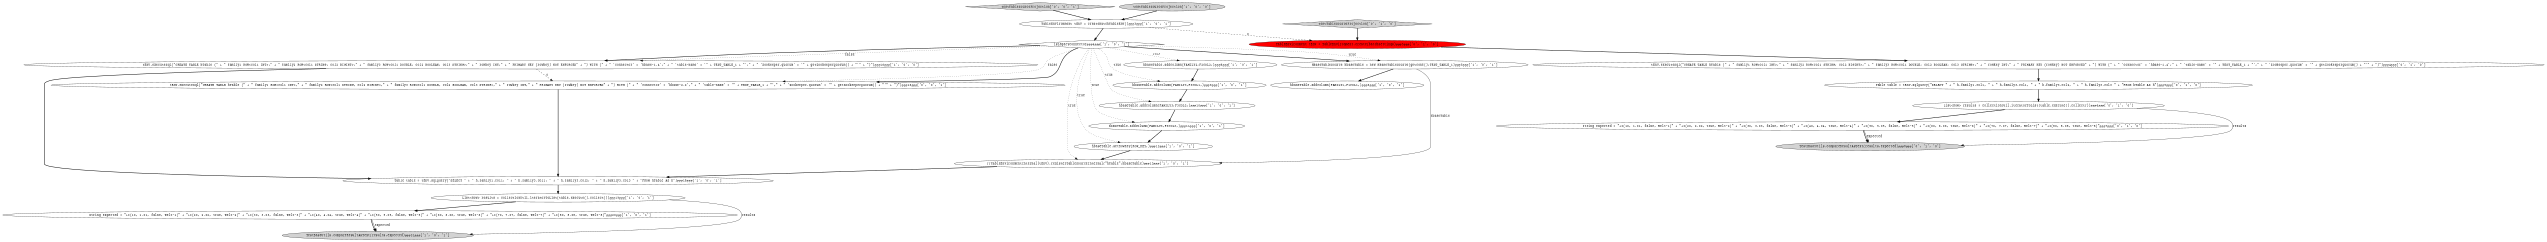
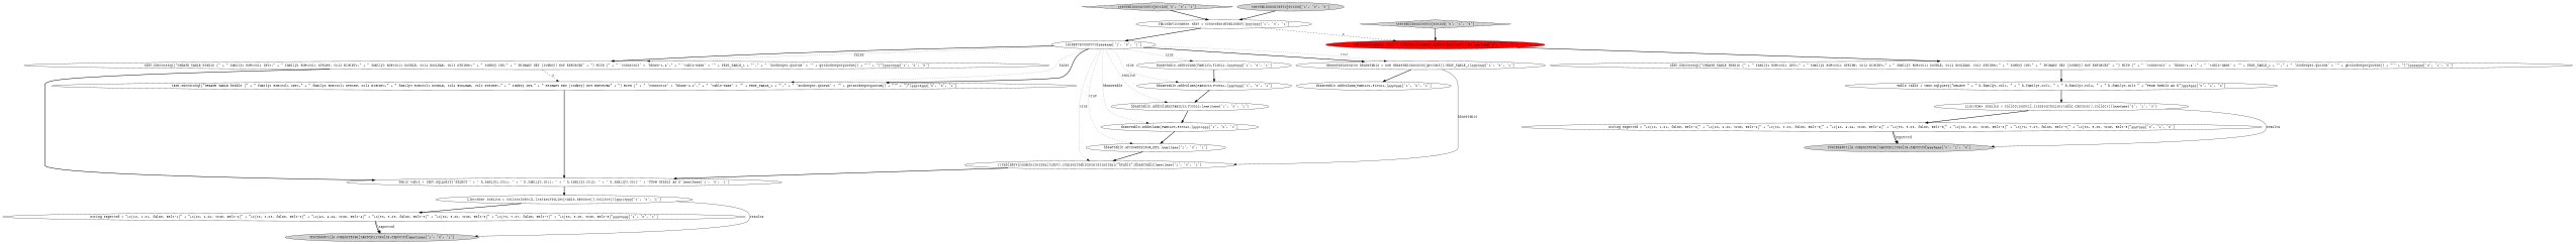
  digraph {
    fontname="Courier Prime"
    node [fillcolor=white fontname="Courier Prime" shape=ellipse style=filled]
    edge [fontname="Courier Prime" style=bold]
    n1 [label="List<Row> results = CollectionUtil.iteratorToList(table.execute().collect())@@@6@@@['0', '1', '0']"]
    n2 [fillcolor=lightgray label="TestBaseUtils.compareResultAsText(results,expected)@@@8@@@['0', '1', '0']"]
    n3 [label="String expected = \"+I(10, 1.01, false, Welt-1(\" + \"+I(20, 2.02, true, Welt-2(\" + \"+I(30, 3.03, false, Welt-3(\" + \"+I(40, 4.04, true, Welt-4(\" + \"+I(50, 5.05, false, Welt-5(\" + \"+I(60, 6.06, true, Welt-6(\" + \"+I(70, 7.07, false, Welt-7(\" + \"+I(80, 8.08, true, Welt-8(\"@@@7@@@['0', '1', '0']"]
    n4 [label="TableEnvironment tEnv = createBatchTableEnv()@@@3@@@['1', '0', '1']"]
    n5 [fillcolor=red label="TableEnvironment tEnv = TableEnvironment.create(batchSettings)@@@3@@@['0', '1', '0']"]
-   n6 [label="isLegacyConnector@@@4@@@['1', '0', '1']" shape=diamond]
+   n6 [label="isLegacyConnector@@@4@@@['1', '0', '1']"]
    n7 [label="tEnv.executeSql(\"CREATE TABLE hTable (\" + \" family1 ROW<col1 INT>,\" + \" family2 ROW<col1 STRING, col2 BIGINT>,\" + \" family3 ROW<col1 DOUBLE, col2 BOOLEAN, col3 STRING>,\" + \" rowkey INT,\" + \" PRIMARY KEY (rowkey) NOT ENFORCED\" + \") WITH (\" + \" 'connector' = 'hbase-1.4',\" + \" 'table-name' = '\" + TEST_TABLE_1 + \"',\" + \" 'zookeeper.quorum' = '\" + getZookeeperQuorum() + \"'\" + \")\")@@@4@@@['0', '1', '0']"]
    n8 [label="hbaseTable.addColumn(FAMILY2,F2COL2,)@@@8@@@['1', '0', '1']"]
    n9 [label="hbaseTable.addColumn(FAMILY3,F3COL1,)@@@9@@@['1', '0', '1']"]
    n10 [label="tEnv.executeSql(\"CREATE TABLE hTable (\" + \" family1 ROW<col1 INT>,\" + \" family2 ROW<col1 STRING, col2 BIGINT>,\" + \" family3 ROW<col1 DOUBLE, col2 BOOLEAN, col3 STRING>,\" + \" rowkey INT,\" + \" PRIMARY KEY (rowkey) NOT ENFORCED\" + \") WITH (\" + \" 'connector' = 'hbase-1.4',\" + \" 'table-name' = '\" + TEST_TABLE_1 + \"',\" + \" 'zookeeper.quorum' = '\" + getZookeeperQuorum() + \"'\" + \")\")@@@16@@@['1', '0', '0']"]
    n11 [label="tEnv.executeSql(\"CREATE TABLE hTable (\" + \" family1 ROW<col1 INT>,\" + \" family2 ROW<col1 STRING, col2 BIGINT>,\" + \" family3 ROW<col1 DOUBLE, col2 BOOLEAN, col3 STRING>,\" + \" rowkey INT,\" + \" PRIMARY KEY (rowkey) NOT ENFORCED\" + \") WITH (\" + \" 'connector' = 'hbase-2.2',\" + \" 'table-name' = '\" + TEST_TABLE_1 + \"',\" + \" 'zookeeper.quorum' = '\" + getZookeeperQuorum() + \"'\" + \")\")@@@16@@@['0', '0', '1']"]
    n12 [label="hbaseTable.addColumn(FAMILY3,F3COL3,)@@@11@@@['1', '0', '1']"]
    n13 [label="hbaseTable.setRowKey(ROW_KEY,)@@@12@@@['1', '0', '1']"]
    n14 [label="hbaseTable.addColumn(FAMILY3,F3COL2,)@@@10@@@['1', '0', '1']"]
    n15 [label="HBaseTableSource hbaseTable = new HBaseTableSource(getConf(),TEST_TABLE_1)@@@5@@@['1', '0', '1']"]
    n16 [label="((TableEnvironmentInternal)tEnv).registerTableSourceInternal(\"hTable\",hbaseTable)@@@13@@@['1', '0', '1']"]
    n17 [label="hbaseTable.addColumn(FAMILY1,F1COL1,)@@@6@@@['1', '0', '1']"]
    n18 [fillcolor=lightgray label="testTableSourceProjection['0', '0', '1']" shape=diamond]
    n19 [label="Table table = tEnv.sqlQuery(\"SELECT \" + \" h.family1.col1, \" + \" h.family3.col1, \" + \" h.family3.col2, \" + \" h.family3.col3 \" + \"FROM hTable AS h\")@@@18@@@['1', '0', '1']"]
    n20 [label="List<Row> results = CollectionUtil.iteratorToList(table.execute().collect())@@@19@@@['1', '0', '1']"]
    n21 [label="Table table = tEnv.sqlQuery(\"SELECT \" + \" h.family1.col1, \" + \" h.family3.col1, \" + \" h.family3.col2, \" + \" h.family3.col3 \" + \"FROM hTable AS h\")@@@5@@@['0', '1', '0']"]
    n22 [fillcolor=lightgray label="testTableSourceProjection['1', '0', '0']"]
    n23 [label="String expected = \"+I(10, 1.01, false, Welt-1(\" + \"+I(20, 2.02, true, Welt-2(\" + \"+I(30, 3.03, false, Welt-3(\" + \"+I(40, 4.04, true, Welt-4(\" + \"+I(50, 5.05, false, Welt-5(\" + \"+I(60, 6.06, true, Welt-6(\" + \"+I(70, 7.07, false, Welt-7(\" + \"+I(80, 8.08, true, Welt-8(\"@@@20@@@['1', '0', '1']"]
    n24 [fillcolor=lightgray label="TestBaseUtils.compareResultAsText(results,expected)@@@21@@@['1', '0', '1']"]
    n25 [fillcolor=lightgray label="testTableSourceProjection['0', '1', '0']" shape=diamond]
    n1 -> n2 [label=results style=solid]
    n1 -> n3
    n3 -> n2
    n3 -> n2 [label=expected style=solid]
    n4 -> n5 [label=0 style=dashed]
    n4 -> n6
    n5 -> n7
    n6 -> n8 [label=true style=dotted]
    n6 -> n9 [label=true style=dotted]
    n6 -> n10 [label=false style=dotted]
    n6 -> n10
    n6 -> n11
    n6 -> n11 [label=false style=dotted]
-   n6 -> n12 [label=true style=dotted]
+   n6 -> n12 [label=hbaseTable style=dotted]
    n6 -> n13 [label=true style=dotted]
-   n6 -> n14 [label=true style=dotted]
+   n6 -> n14 [label=results style=dotted]
    n6 -> n15 [label=true style=dotted]
    n6 -> n15
    n6 -> n16 [label=true style=dotted]
    n7 -> n21
    n8 -> n9
    n9 -> n14
    n10 -> n11 [label=0 style=dashed]
    n10 -> n19
    n11 -> n19
    n12 -> n13
    n13 -> n16
    n14 -> n12
    n15 -> n16 [label=hbaseTable style=solid]
    n15 -> n17
    n16 -> n19
    n18 -> n4
    n19 -> n20
    n20 -> n23
    n20 -> n24 [label=results style=solid]
    n21 -> n1
    n22 -> n4
    n23 -> n24 [label=expected style=solid]
    n23 -> n24
    n25 -> n5
  }
